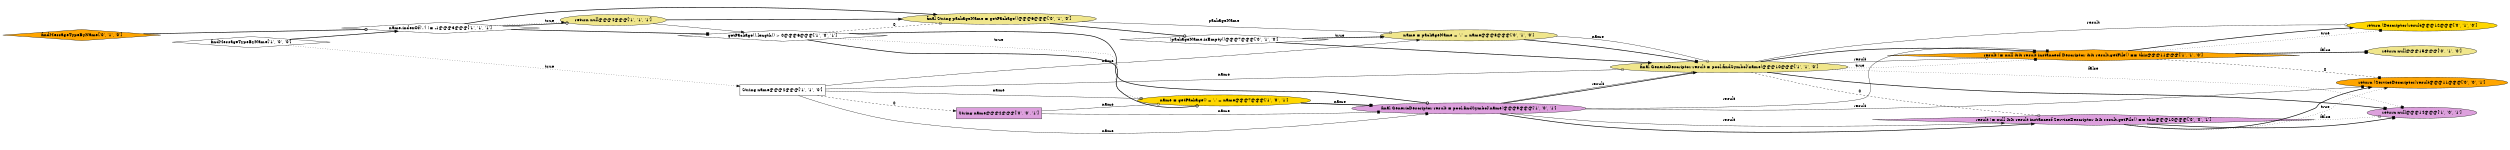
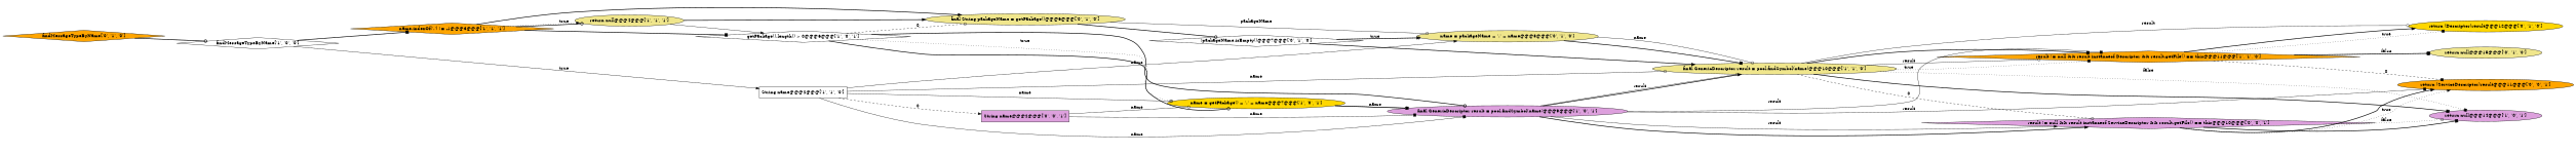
  digraph {
    rankdir=LR
    node [fillcolor=khaki shape=ellipse style=filled]
    edge [arrowhead=odot style=bold]
    n1 [label="final String packageName = getPackage()@@@6@@@['0', '1', '0']"]
    n2 [fillcolor=white label="!packageName.isEmpty()@@@7@@@['0', '1', '0']" shape=diamond]
    n3 [label="name = packageName + '.' + name@@@8@@@['0', '1', '0']"]
    n4 [label="final GenericDescriptor result = pool.findSymbol(name)@@@10@@@['1', '1', '0']"]
    n5 [fillcolor=plum label="final GenericDescriptor result = pool.findSymbol(name)@@@9@@@['1', '0', '1']"]
    n6 [fillcolor=orange label="return (ServiceDescriptor)result@@@11@@@['0', '0', '1']"]
    n7 [fillcolor=orange label="result != null && result instanceof Descriptor && result.getFile() == this@@@11@@@['1', '1', '0']" shape=diamond]
    n8 [fillcolor=plum label="result != null && result instanceof ServiceDescriptor && result.getFile() == this@@@10@@@['0', '0', '1']" shape=diamond]
    n9 [fillcolor=plum label="return null@@@14@@@['1', '0', '1']"]
    n10 [fillcolor=gold label="return (Descriptor)result@@@12@@@['0', '1', '0']"]
    n11 [label="return null@@@15@@@['0', '1', '0']"]
    n12 [fillcolor=white label="String name@@@2@@@['1', '1', '0']" shape=box]
    n13 [fillcolor=plum label="String name@@@2@@@['0', '0', '1']" shape=box]
    n14 [fillcolor=gold label="name = getPackage() + '.' + name@@@7@@@['1', '0', '1']"]
    n15 [fillcolor=orange label="findMessageTypeByName['0', '1', '0']" shape=diamond]
-   n16 [fillcolor=white label="name.indexOf('.') != -1@@@3@@@['1', '1', '1']" shape=diamond]
+   n16 [fillcolor=orange label="name.indexOf('.') != -1@@@3@@@['1', '1', '1']" shape=diamond]
    n17 [fillcolor=white label="getPackage().length() > 0@@@6@@@['1', '0', '1']" shape=diamond]
    n18 [label="return null@@@4@@@['1', '1', '1']"]
    n19 [fillcolor=white label="findMessageTypeByName['1', '0', '0']" shape=diamond]
    n1 -> n2
    n1 -> n3 [label=packageName style=solid]
    n2 -> n3 [label=true style=dotted]
    n2 -> n3 [arrowhead=normal]
    n2 -> n4 [arrowhead=normal]
    n3 -> n4 [label=name style=solid]
    n3 -> n4 [arrowhead=box]
    n4 -> n7 [arrowhead=box]
    n4 -> n7 [label=result style=solid]
    n4 -> n7 [arrowhead=box label=true style=dotted]
    n4 -> n8 [label=0 style=dashed]
    n4 -> n9 [arrowhead=box]
    n4 -> n9 [arrowhead=box label=false style=dotted]
    n4 -> n10 [label=result style=solid]
    n5 -> n4 [arrowhead=normal]
    n5 -> n4 [label=result style=solid]
    n5 -> n6 [arrowhead=box label=result style=solid]
    n5 -> n7 [arrowhead=box label=result style=solid]
    n5 -> n8 [arrowhead=normal label=result style=solid]
    n5 -> n8 [arrowhead=normal]
    n7 -> n6 [arrowhead=box label=0 style=dashed]
    n7 -> n10 [arrowhead=normal]
    n7 -> n10 [arrowhead=box label=true style=dotted]
    n7 -> n11 [arrowhead=box label=false style=dotted]
    n7 -> n11 [arrowhead=box]
    n8 -> n6 [arrowhead=normal]
    n8 -> n6 [arrowhead=normal label=true style=dotted]
    n8 -> n9 [arrowhead=box]
    n8 -> n9 [label=false style=dotted]
    n12 -> n3 [arrowhead=normal label=name style=solid]
    n12 -> n4 [label=name style=solid]
    n12 -> n5 [arrowhead=box label=name style=solid]
    n12 -> n13 [arrowhead=normal label=0 style=dashed]
    n12 -> n14 [label=name style=solid]
    n13 -> n5 [arrowhead=box label=name style=solid]
    n13 -> n14 [label=name style=solid]
    n14 -> n5
    n14 -> n5 [arrowhead=box label=name style=solid]
-   n15 -> n16
+   n15 -> n19
    n16 -> n1 [arrowhead=normal]
    n16 -> n17 [arrowhead=box]
    n16 -> n18
    n16 -> n18 [arrowhead=normal label=true style=dotted]
    n17 -> n1 [label=0 style=dashed]
    n17 -> n5
    n17 -> n14
    n17 -> n14 [label=true style=dotted]
    n18 -> n1 [arrowhead=normal]
    n18 -> n17 [arrowhead=normal style=solid]
-   n19 -> n12 [arrowhead=normal label=true style=dotted]
-   n19 -> n16 [arrowhead=normal]
+   n19 -> n12 [arrowhead=normal label=true style=solid]
+   n19 -> n16 [arrowhead=box]
  }
